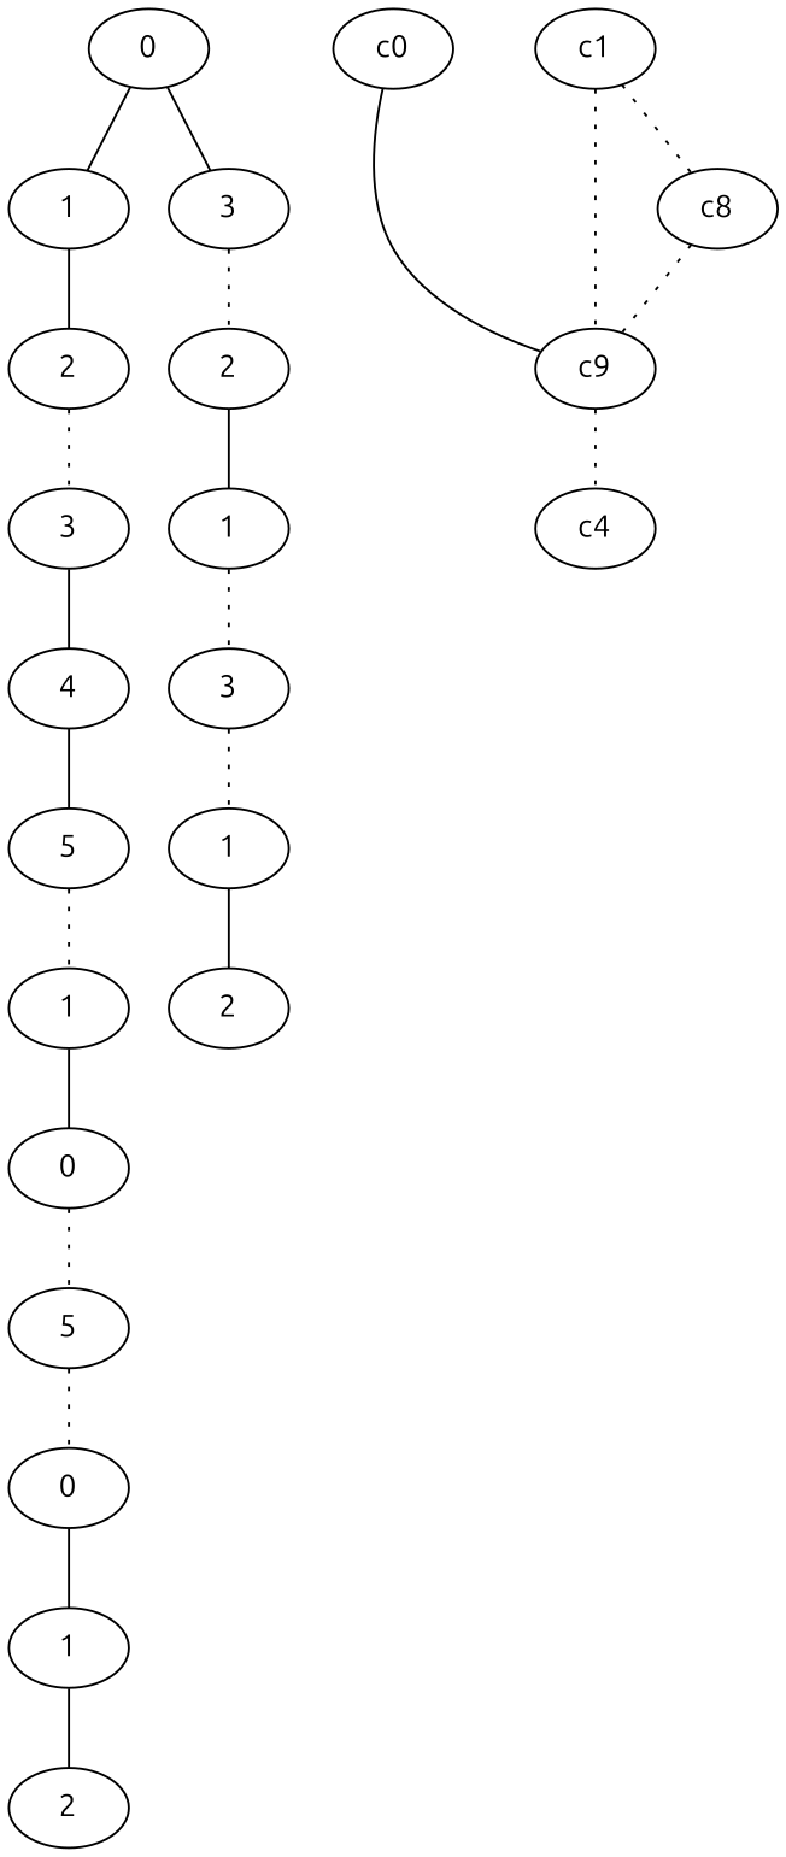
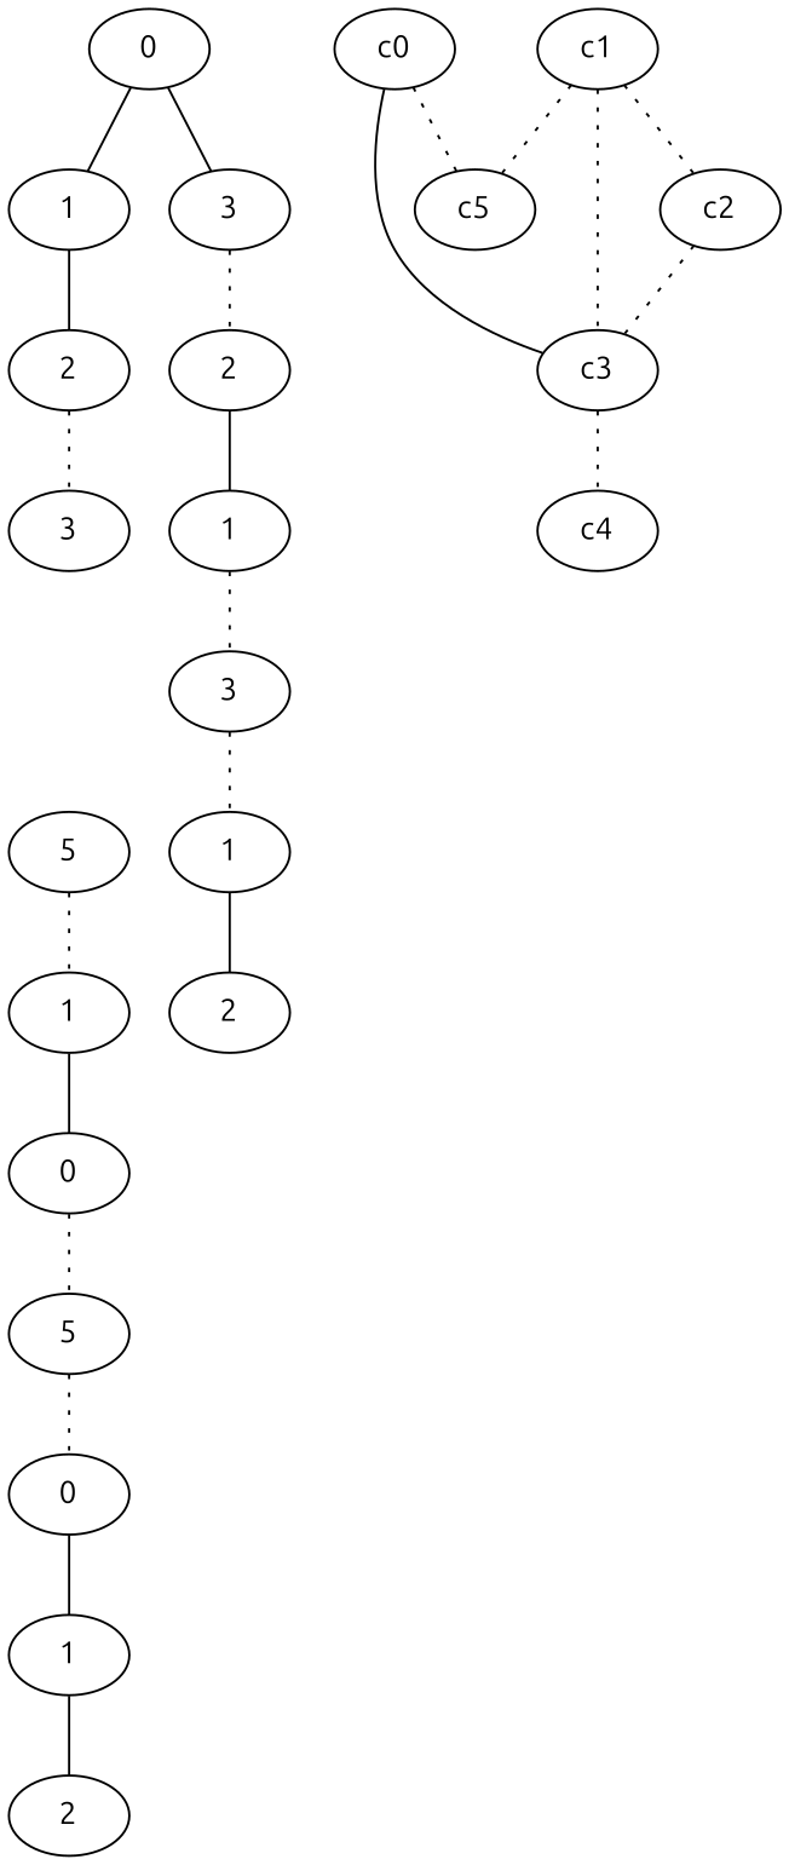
  graph {
    fontname=Ubuntu
    node [fontname=Ubuntu]
    edge [fontname=Ubuntu style=dotted]
    n1 [label=0]
    n2 [label=1]
    n3 [label=3]
    n4 [label=2]
    n5 [label=2]
    n6 [label=3]
-   n7 [label=4]
    n8 [label=5]
    n9 [label=1]
    n10 [label=0]
    n11 [label=5]
    n12 [label=0]
    n13 [label=1]
    n14 [label=2]
    n15 [label=1]
    n16 [label=3]
    n17 [label=1]
    n18 [label=2]
    c0
-   c3 [label=c9]
+   c3
+   c5
    c1
-   c2 [label=c8]
+   c2
    c4
    n1 -- n2 [style=""]
    n1 -- n3 [style=""]
    n2 -- n4 [style=""]
    n3 -- n5
    n4 -- n6
    n5 -- n15 [style=""]
-   n6 -- n7 [style=""]
-   n7 -- n8 [style=""]
    n8 -- n9
    n9 -- n10 [style=""]
    n10 -- n11
    n11 -- n12
    n12 -- n13 [style=""]
    n13 -- n14 [style=""]
    n15 -- n16
    n16 -- n17
    n17 -- n18 [style=""]
    c0 -- c3 [style=""]
+   c0 -- c5
    c3 -- c4
    c1 -- c3
+   c1 -- c5
    c1 -- c2
    c2 -- c3
  }
